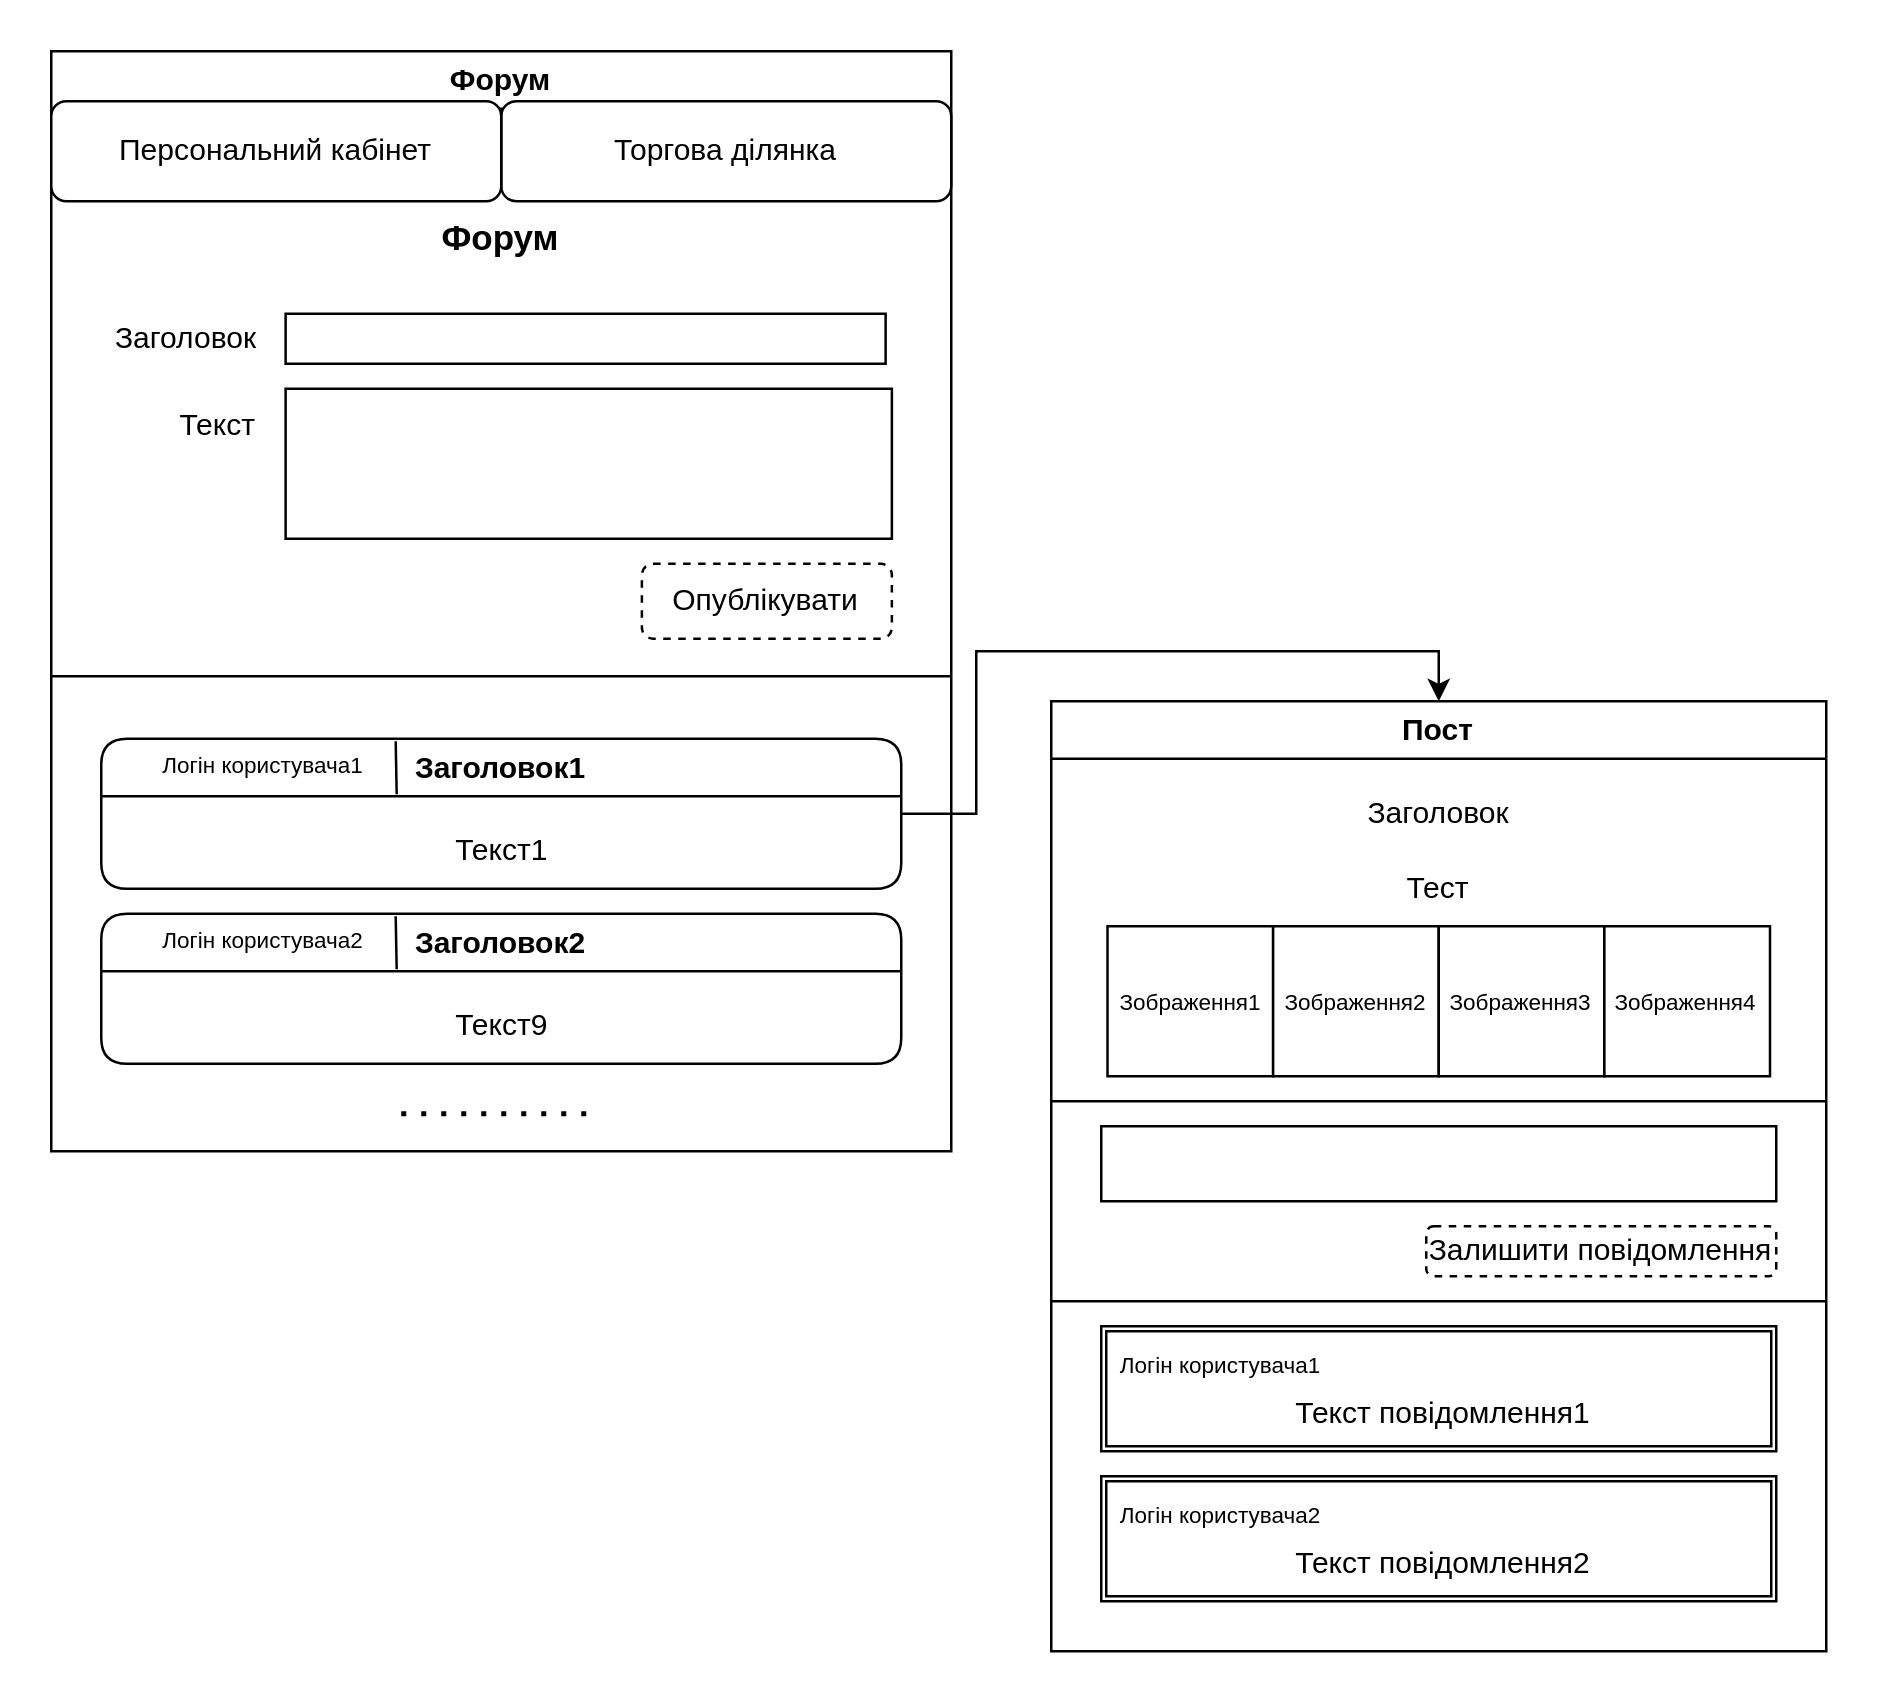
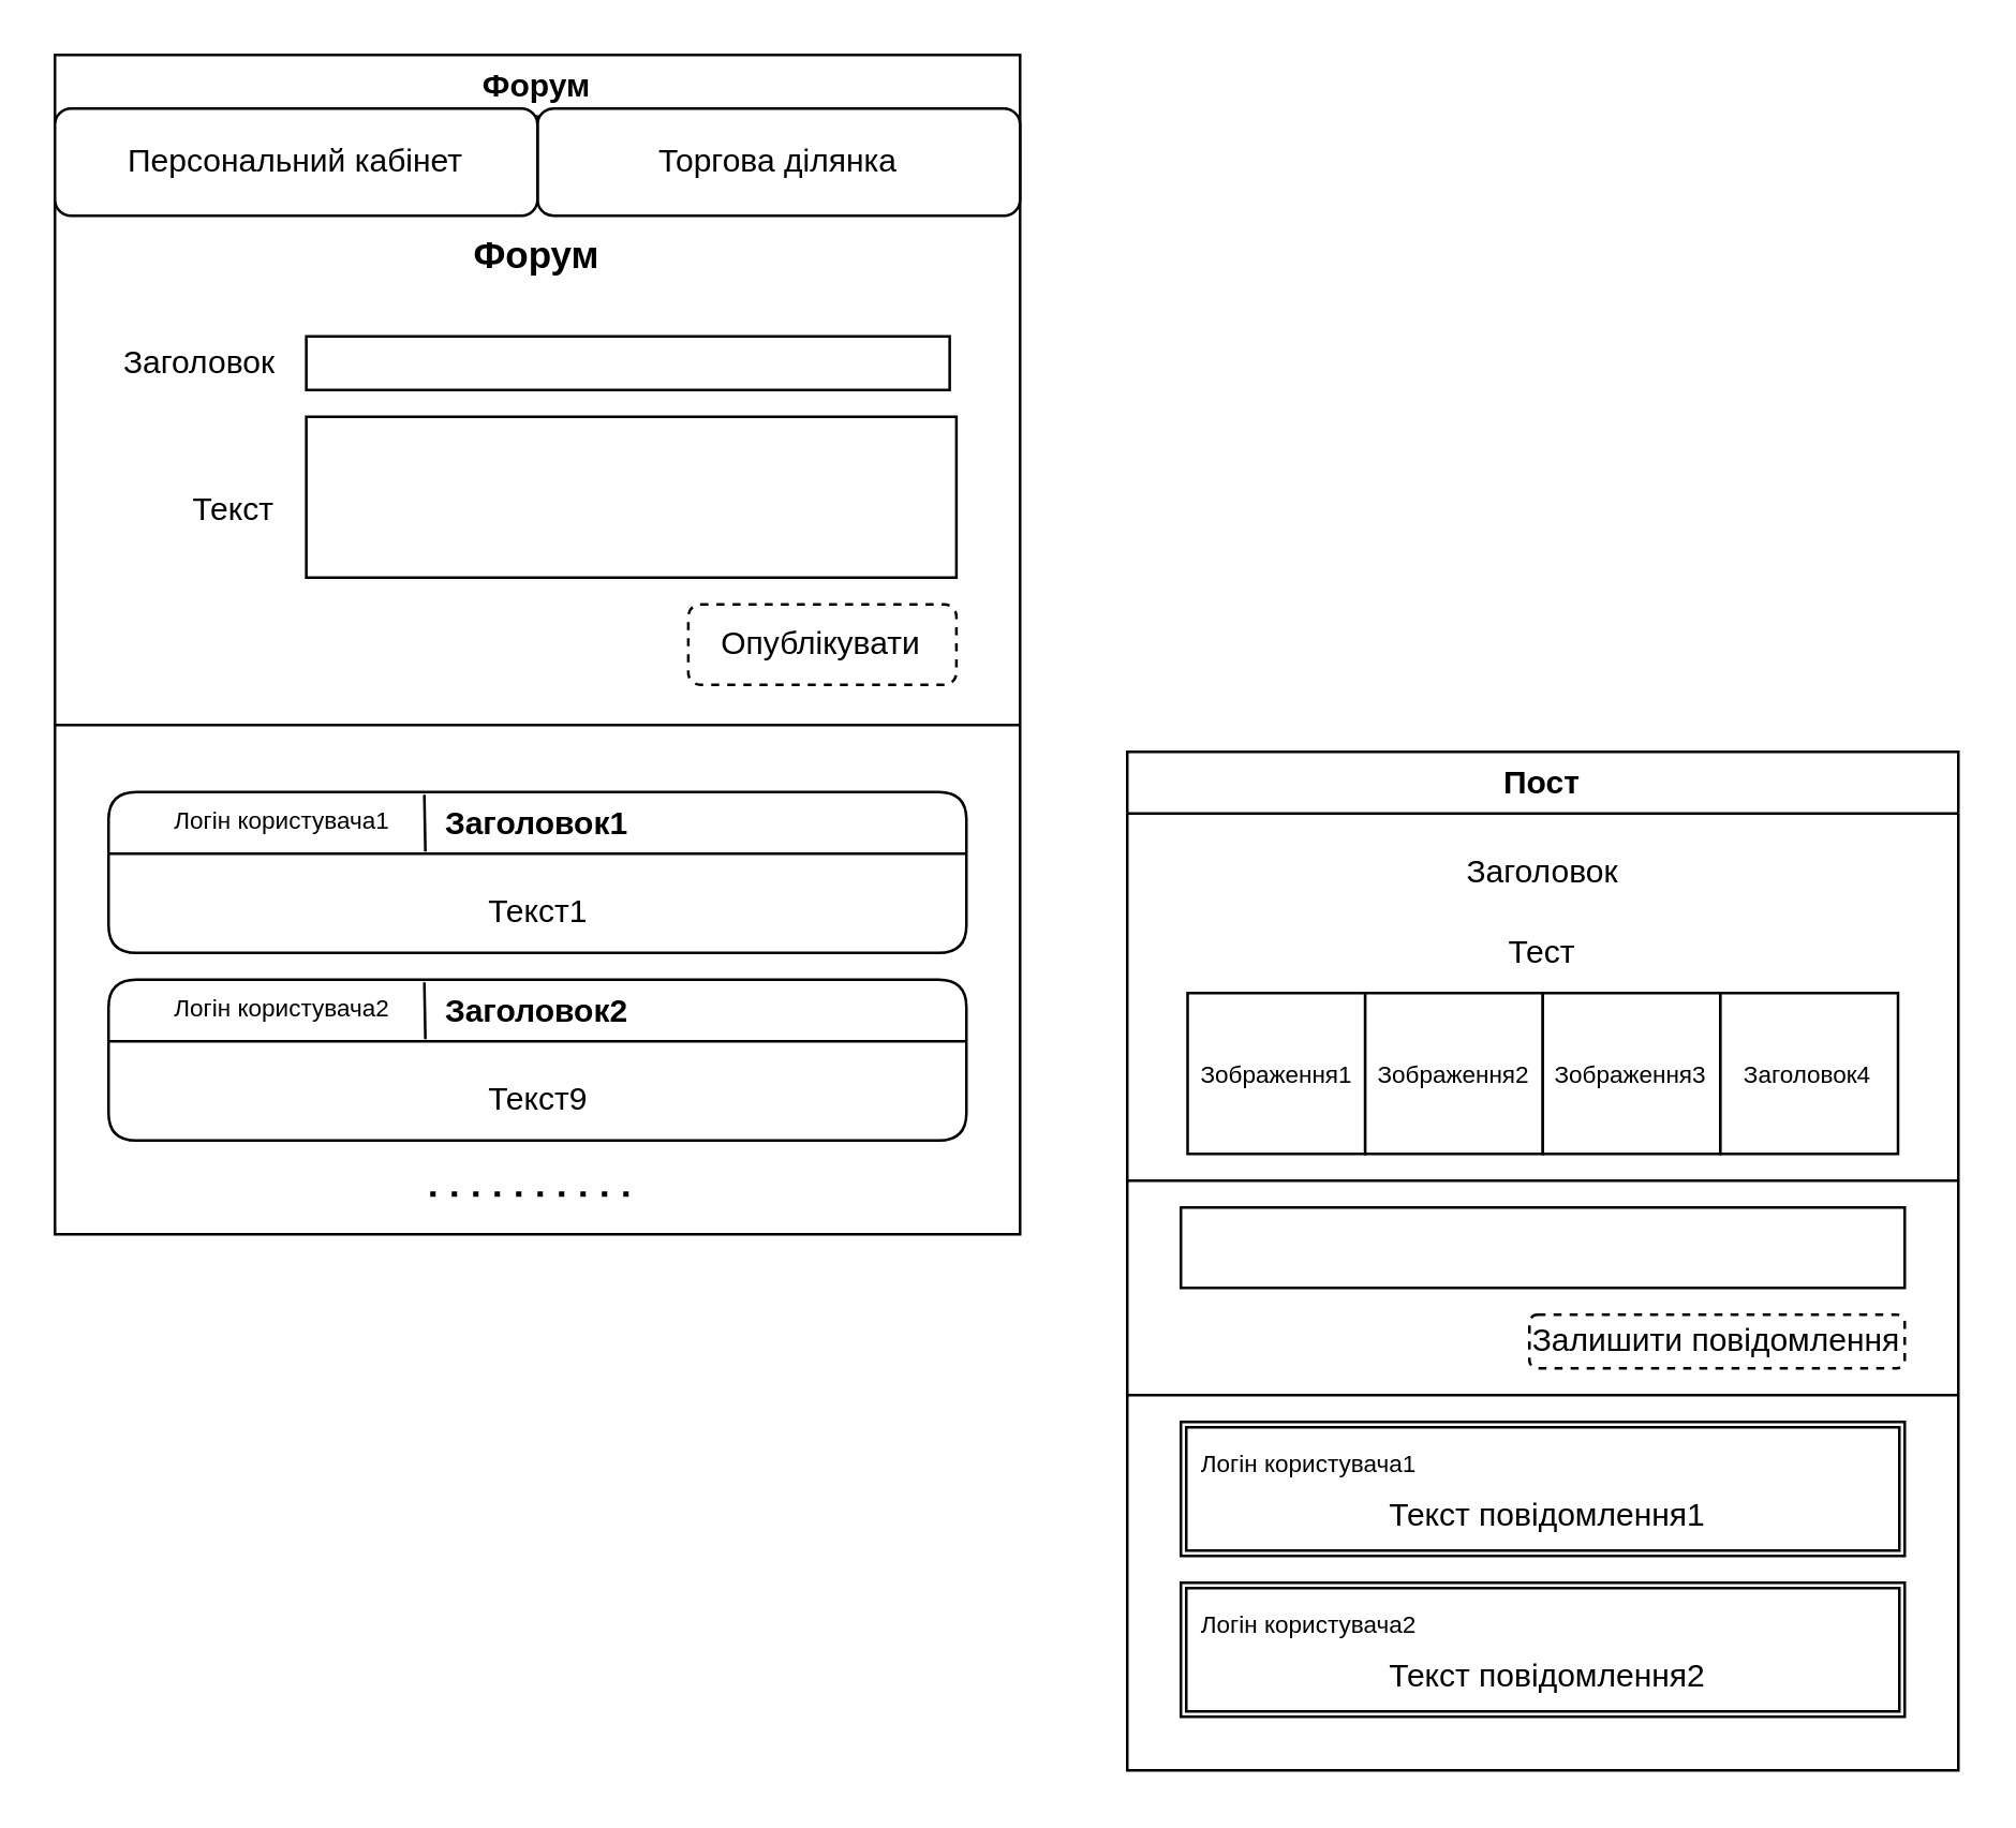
  <mxCell id="0" />
  <mxCell id="1" parent="0" />
  <mxCell id="2" value="Форум" style="swimlane;whiteSpace=wrap;html=1;" vertex="1" parent="1"><mxGeometry x="20" y="20" width="360" height="440" as="geometry" /></mxCell>
  <mxCell id="3" value="Опублікувати" style="rounded=1;whiteSpace=wrap;html=1;dashed=1;" vertex="1" parent="2"><mxGeometry x="236.25" y="205" width="100" height="30" as="geometry" /></mxCell>
  <mxCell id="4" value="" style="rounded=0;whiteSpace=wrap;html=1;" vertex="1" parent="2"><mxGeometry x="93.75" y="135" width="242.5" height="60" as="geometry" /></mxCell>
- <mxCell id="5" value="Текст" style="text;html=1;strokeColor=none;fillColor=none;align=right;verticalAlign=middle;whiteSpace=wrap;rounded=0;" vertex="1" parent="2"><mxGeometry x="23.75" y="135" width="60" height="30" as="geometry" /></mxCell>
+ <mxCell id="5" value="Текст" style="text;html=1;strokeColor=none;fillColor=none;align=right;verticalAlign=middle;whiteSpace=wrap;rounded=0;" vertex="1" parent="2"><mxGeometry x="23.75" y="155" width="60" height="30" as="geometry" /></mxCell>
  <mxCell id="6" value="Заголовок" style="text;html=1;strokeColor=none;fillColor=none;align=left;verticalAlign=middle;whiteSpace=wrap;rounded=0;" vertex="1" parent="2"><mxGeometry x="23.75" y="100" width="60" height="30" as="geometry" /></mxCell>
  <mxCell id="7" value="" style="rounded=0;whiteSpace=wrap;html=1;" vertex="1" parent="2"><mxGeometry x="93.75" y="105" width="240" height="20" as="geometry" /></mxCell>
  <mxCell id="8" value="" style="shape=image;html=1;verticalAlign=top;verticalLabelPosition=bottom;labelBackgroundColor=#ffffff;imageAspect=0;aspect=fixed;image=https://cdn4.iconfinder.com/data/icons/evil-icons-user-interface/64/clip-128.png" vertex="1" parent="2"><mxGeometry x="93.75" y="197" width="38" height="38" as="geometry" /></mxCell>
  <mxCell id="9" value="Заголовок1" style="swimlane;whiteSpace=wrap;html=1;rounded=1" vertex="1" parent="2"><mxGeometry x="20" y="275" width="320" height="60" as="geometry"><mxRectangle x="20" y="220" width="110" height="30" as="alternateBounds" /></mxGeometry></mxCell>
  <mxCell id="10" value="Текст1" style="text;html=1;align=center;verticalAlign=middle;resizable=0;points=[];autosize=1;strokeColor=none;fillColor=none;" vertex="1" parent="9"><mxGeometry x="130" y="30" width="60" height="30" as="geometry" /></mxCell>
  <mxCell id="11" value="&lt;font style=&quot;font-size: 9px;&quot;&gt;Логін користувача1&lt;/font&gt;" style="text;html=1;strokeColor=none;fillColor=none;align=center;verticalAlign=middle;whiteSpace=wrap;rounded=0;" vertex="1" parent="2"><mxGeometry x="20" y="275" width="130" height="20" as="geometry" /></mxCell>
  <mxCell id="12" value="" style="endArrow=none;html=1;rounded=0;exitX=0.906;exitY=0.05;exitDx=0;exitDy=0;exitPerimeter=0;entryX=0.909;entryY=1.11;entryDx=0;entryDy=0;entryPerimeter=0;" edge="1" parent="2" source="11" target="11"><mxGeometry width="50" height="50" relative="1" as="geometry"><mxPoint x="-50" y="105" as="sourcePoint" /><mxPoint x="140" y="295" as="targetPoint" /></mxGeometry></mxCell>
  <mxCell id="13" value="Заголовок2" style="swimlane;whiteSpace=wrap;html=1;rounded=1" vertex="1" parent="2"><mxGeometry x="20" y="345" width="320" height="60" as="geometry"><mxRectangle x="20" y="220" width="110" height="30" as="alternateBounds" /></mxGeometry></mxCell>
  <mxCell id="14" value="Текст9" style="text;html=1;align=center;verticalAlign=middle;resizable=0;points=[];autosize=1;strokeColor=none;fillColor=none;" vertex="1" parent="13"><mxGeometry x="130" y="30" width="60" height="30" as="geometry" /></mxCell>
  <mxCell id="15" value="&lt;font style=&quot;font-size: 9px;&quot;&gt;Логін користувача2&lt;/font&gt;" style="text;html=1;strokeColor=none;fillColor=none;align=center;verticalAlign=middle;whiteSpace=wrap;rounded=0;" vertex="1" parent="2"><mxGeometry x="20" y="345" width="130" height="20" as="geometry" /></mxCell>
  <mxCell id="16" value="" style="endArrow=none;html=1;rounded=0;exitX=0.906;exitY=0.05;exitDx=0;exitDy=0;exitPerimeter=0;entryX=0.909;entryY=1.11;entryDx=0;entryDy=0;entryPerimeter=0;" edge="1" parent="2" source="15" target="15"><mxGeometry width="50" height="50" relative="1" as="geometry"><mxPoint x="-50" y="175" as="sourcePoint" /><mxPoint x="140" y="365" as="targetPoint" /></mxGeometry></mxCell>
  <mxCell id="17" value="" style="endArrow=none;dashed=1;html=1;dashPattern=1 3;strokeWidth=2;rounded=0;" edge="1" parent="2"><mxGeometry width="50" height="50" relative="1" as="geometry"><mxPoint x="140" y="425" as="sourcePoint" /><mxPoint x="220" y="425" as="targetPoint" /></mxGeometry></mxCell>
  <mxCell id="18" value="Торгова ділянка" style="rounded=1;whiteSpace=wrap;html=1;" vertex="1" parent="2"><mxGeometry x="180" y="20" width="180" height="40" as="geometry" /></mxCell>
  <mxCell id="19" value="Персональний кабінет" style="rounded=1;whiteSpace=wrap;html=1;" vertex="1" parent="2"><mxGeometry y="20" width="180" height="40" as="geometry" /></mxCell>
  <mxCell id="20" value="" style="endArrow=none;html=1;rounded=0;" edge="1" parent="2"><mxGeometry width="50" height="50" relative="1" as="geometry"><mxPoint y="250" as="sourcePoint" /><mxPoint x="360" y="250" as="targetPoint" /></mxGeometry></mxCell>
  <mxCell id="21" value="&lt;b&gt;&lt;font style=&quot;font-size: 14px;&quot;&gt;Форум&lt;/font&gt;&lt;/b&gt;" style="text;html=1;strokeColor=none;fillColor=none;align=center;verticalAlign=middle;whiteSpace=wrap;rounded=0;" vertex="1" parent="2"><mxGeometry x="150" y="60" width="60" height="30" as="geometry" /></mxCell>
  <mxCell id="22" value="Пост" style="swimlane;whiteSpace=wrap;html=1;" vertex="1" parent="1"><mxGeometry x="420" y="280" width="310" height="380" as="geometry" /></mxCell>
  <mxCell id="23" value="Заголовок" style="text;html=1;strokeColor=none;fillColor=none;align=left;verticalAlign=middle;whiteSpace=wrap;rounded=0;" vertex="1" parent="22"><mxGeometry x="125" y="30" width="60" height="30" as="geometry" /></mxCell>
  <mxCell id="24" value="Тест" style="text;html=1;strokeColor=none;fillColor=none;align=center;verticalAlign=middle;whiteSpace=wrap;rounded=0;" vertex="1" parent="22"><mxGeometry x="125" y="60" width="60" height="30" as="geometry" /></mxCell>
  <mxCell id="25" value="&lt;font style=&quot;font-size: 9px;&quot;&gt;Зображення1&lt;/font&gt;" style="rounded=0;whiteSpace=wrap;html=1;" vertex="1" parent="22"><mxGeometry x="22.5" y="90" width="66.25" height="60" as="geometry" /></mxCell>
  <mxCell id="26" value="&lt;font style=&quot;font-size: 9px;&quot;&gt;Зображення2&lt;/font&gt;" style="rounded=0;whiteSpace=wrap;html=1;" vertex="1" parent="22"><mxGeometry x="88.75" y="90" width="66.25" height="60" as="geometry" /></mxCell>
  <mxCell id="27" value="&lt;font style=&quot;font-size: 9px;&quot;&gt;Зображення3&lt;/font&gt;" style="rounded=0;whiteSpace=wrap;html=1;" vertex="1" parent="22"><mxGeometry x="155" y="90" width="66.25" height="60" as="geometry" /></mxCell>
- <mxCell id="28" value="&lt;font style=&quot;font-size: 9px;&quot;&gt;Зображення4&lt;/font&gt;" style="rounded=0;whiteSpace=wrap;html=1;" vertex="1" parent="22"><mxGeometry x="221.25" y="90" width="66.25" height="60" as="geometry" /></mxCell>
+ <mxCell id="28" value="&lt;font style=&quot;font-size: 9px;&quot;&gt;Заголовок4&lt;/font&gt;" style="rounded=0;whiteSpace=wrap;html=1;" vertex="1" parent="22"><mxGeometry x="221.25" y="90" width="66.25" height="60" as="geometry" /></mxCell>
  <mxCell id="29" value="" style="rounded=0;whiteSpace=wrap;html=1;" vertex="1" parent="22"><mxGeometry x="20" y="170" width="270" height="30" as="geometry" /></mxCell>
  <mxCell id="30" value="Залишити повідомлення" style="rounded=1;whiteSpace=wrap;html=1;dashed=1;" vertex="1" parent="22"><mxGeometry x="150" y="210" width="140" height="20" as="geometry" /></mxCell>
  <mxCell id="31" value="" style="endArrow=none;html=1;rounded=0;exitX=0;exitY=0.5;exitDx=0;exitDy=0;entryX=1;entryY=0.5;entryDx=0;entryDy=0;" edge="1" parent="22"><mxGeometry width="50" height="50" relative="1" as="geometry"><mxPoint y="160" as="sourcePoint" /><mxPoint x="310" y="160" as="targetPoint" /></mxGeometry></mxCell>
  <mxCell id="32" value="" style="endArrow=none;html=1;rounded=0;exitX=0;exitY=0.5;exitDx=0;exitDy=0;entryX=1;entryY=0.5;entryDx=0;entryDy=0;" edge="1" parent="22"><mxGeometry width="50" height="50" relative="1" as="geometry"><mxPoint y="240" as="sourcePoint" /><mxPoint x="310" y="240" as="targetPoint" /></mxGeometry></mxCell>
  <mxCell id="33" value="" style="shape=ext;double=1;rounded=0;whiteSpace=wrap;html=1;" vertex="1" parent="22"><mxGeometry x="20" y="250" width="270" height="50" as="geometry" /></mxCell>
  <mxCell id="34" value="&lt;font style=&quot;font-size: 9px;&quot;&gt;Логін користувача1&lt;/font&gt;" style="text;html=1;strokeColor=none;fillColor=none;align=center;verticalAlign=middle;whiteSpace=wrap;rounded=0;" vertex="1" parent="22"><mxGeometry x="22.5" y="250" width="90" height="30" as="geometry" /></mxCell>
  <mxCell id="35" value="Текст повідомлення1" style="text;html=1;strokeColor=none;fillColor=none;align=center;verticalAlign=middle;whiteSpace=wrap;rounded=0;" vertex="1" parent="22"><mxGeometry x="22.5" y="270" width="267.5" height="30" as="geometry" /></mxCell>
  <mxCell id="36" value="" style="shape=ext;double=1;rounded=0;whiteSpace=wrap;html=1;" vertex="1" parent="22"><mxGeometry x="20" y="310" width="270" height="50" as="geometry" /></mxCell>
  <mxCell id="37" value="&lt;font style=&quot;font-size: 9px;&quot;&gt;Логін користувача2&lt;/font&gt;" style="text;html=1;strokeColor=none;fillColor=none;align=center;verticalAlign=middle;whiteSpace=wrap;rounded=0;" vertex="1" parent="22"><mxGeometry x="22.5" y="310" width="90" height="30" as="geometry" /></mxCell>
  <mxCell id="38" value="Текст повідомлення2" style="text;html=1;strokeColor=none;fillColor=none;align=center;verticalAlign=middle;whiteSpace=wrap;rounded=0;" vertex="1" parent="22"><mxGeometry x="22.5" y="330" width="267.5" height="30" as="geometry" /></mxCell>
- <mxCell id="39" style="edgeStyle=orthogonalEdgeStyle;rounded=0;orthogonalLoop=1;jettySize=auto;html=1;entryX=0.5;entryY=0;entryDx=0;entryDy=0;" edge="1" parent="1" source="9" target="22"><mxGeometry relative="1" as="geometry" /></mxCell>
